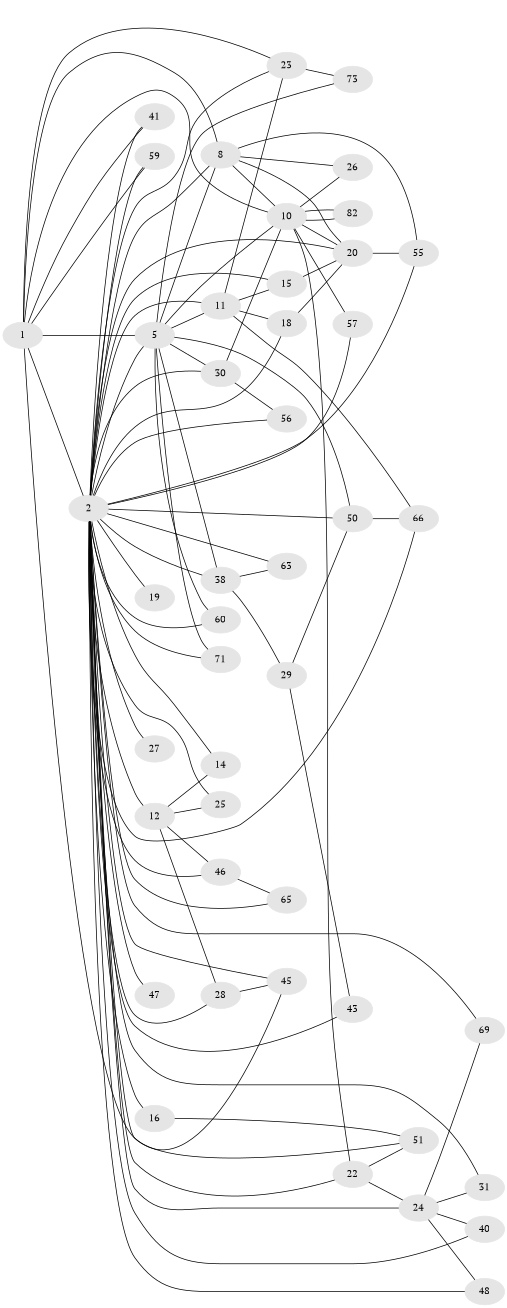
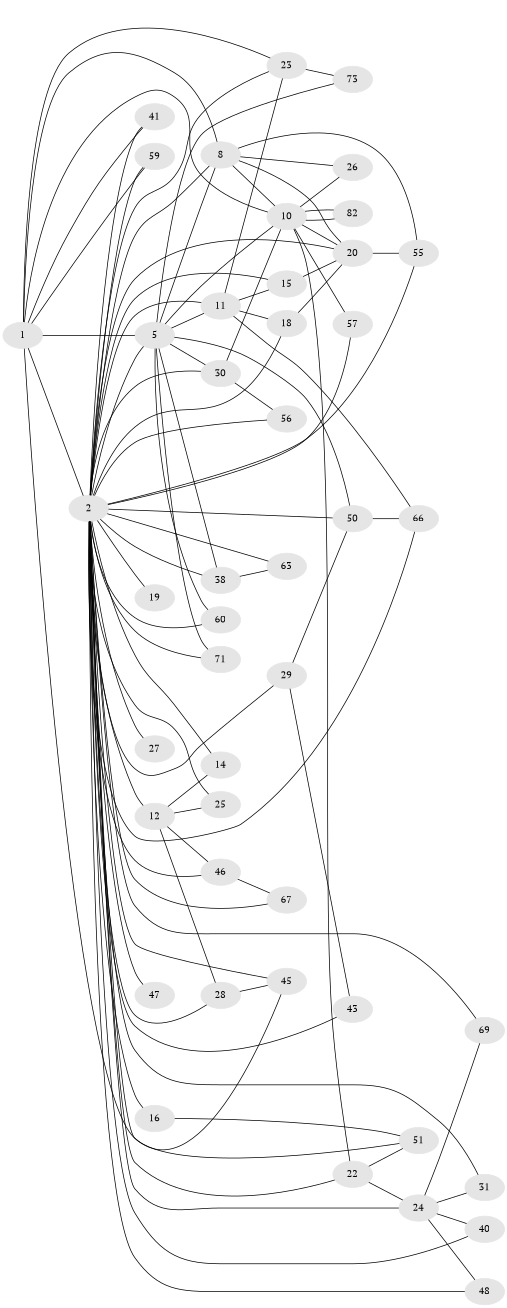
  graph {
    fontname="PT Serif"
    rankdir=LR
    node [color=gray90 fontname="PT Serif" style=filled]
    edge [fontname="PT Serif"]
    2 [super="+78+85+6+9+42+3+34"]
    5 [super="+68+81+37"]
    8 [super="+33+17+61"]
    23 [super="+35"]
    41
    45 [super="+80"]
    59
    11
    12
    14
    15 [super="+54"]
    16
    18
    19
    20 [super="+62+39"]
    22 [super="+74"]
    24
    25
    27
    28
    29
    30 [super="+75"]
    31
    38
    40
    43
    46
    47
    48
    50
    51 [super="+65"]
    55 [super="+64"]
    56
    57
    60
    63
    66
-   67 [super="+87+76" label=65]
+   67 [super="+87+76"]
    69
    71
    1
    10 [super="+21"]
    73
    26
    82
    2 -- 5 [weight=7]
    2 -- 8 [weight=8]
    2 -- 23 [weight=2]
    2 -- 41
    2 -- 45 [weight=2]
    2 -- 59 [weight=2]
    2 -- 11
    2 -- 12 [weight=2]
    2 -- 14
    2 -- 15
    2 -- 16 [weight=2]
    2 -- 18
    2 -- 19
    2 -- 20 [weight=2]
    2 -- 22 [weight=2]
    2 -- 24 [weight=2]
    2 -- 25
    2 -- 27
    2 -- 28
-   38 -- 29 [weight=3]
+   2 -- 29 [weight=3]
    2 -- 30 [weight=2]
    2 -- 31
    2 -- 38
    2 -- 40
    2 -- 43
    2 -- 46
    2 -- 47 [weight=2]
    2 -- 48 [weight=2]
    2 -- 50
    2 -- 51
    2 -- 55
    2 -- 56
    2 -- 57
    2 -- 60
    2 -- 63
    2 -- 66
    2 -- 67 [weight=3]
    2 -- 69
    2 -- 71
    5 -- 8
    5 -- 11
    5 -- 30
    5 -- 38
    5 -- 50
    5 -- 60
    5 -- 71
    5 -- 10 [weight=2]
    5 -- 73
    8 -- 20
    8 -- 55
    8 -- 10 [weight=2]
    8 -- 26
    23 -- 73
    11 -- 23
    11 -- 15
    11 -- 18
    11 -- 66
    12 -- 14
    12 -- 25
    12 -- 28
    12 -- 46
    15 -- 20
    16 -- 51
    18 -- 20
    20 -- 55
    22 -- 24
    22 -- 51
    24 -- 31
    24 -- 40
    24 -- 48
    24 -- 69
    28 -- 45
    29 -- 43
    29 -- 50
    30 -- 56
    30 -- 10 [weight=7]
    38 -- 63
    46 -- 67
    50 -- 66
    1 -- 2 [weight=6]
    1 -- 5 [weight=2]
    1 -- 8 [weight=2]
    1 -- 23
    1 -- 41
    1 -- 45
    1 -- 59
    1 -- 10
    10 -- 20
    10 -- 22
    10 -- 57
    10 -- 26
    10 -- 82
    10 -- 82
  }
